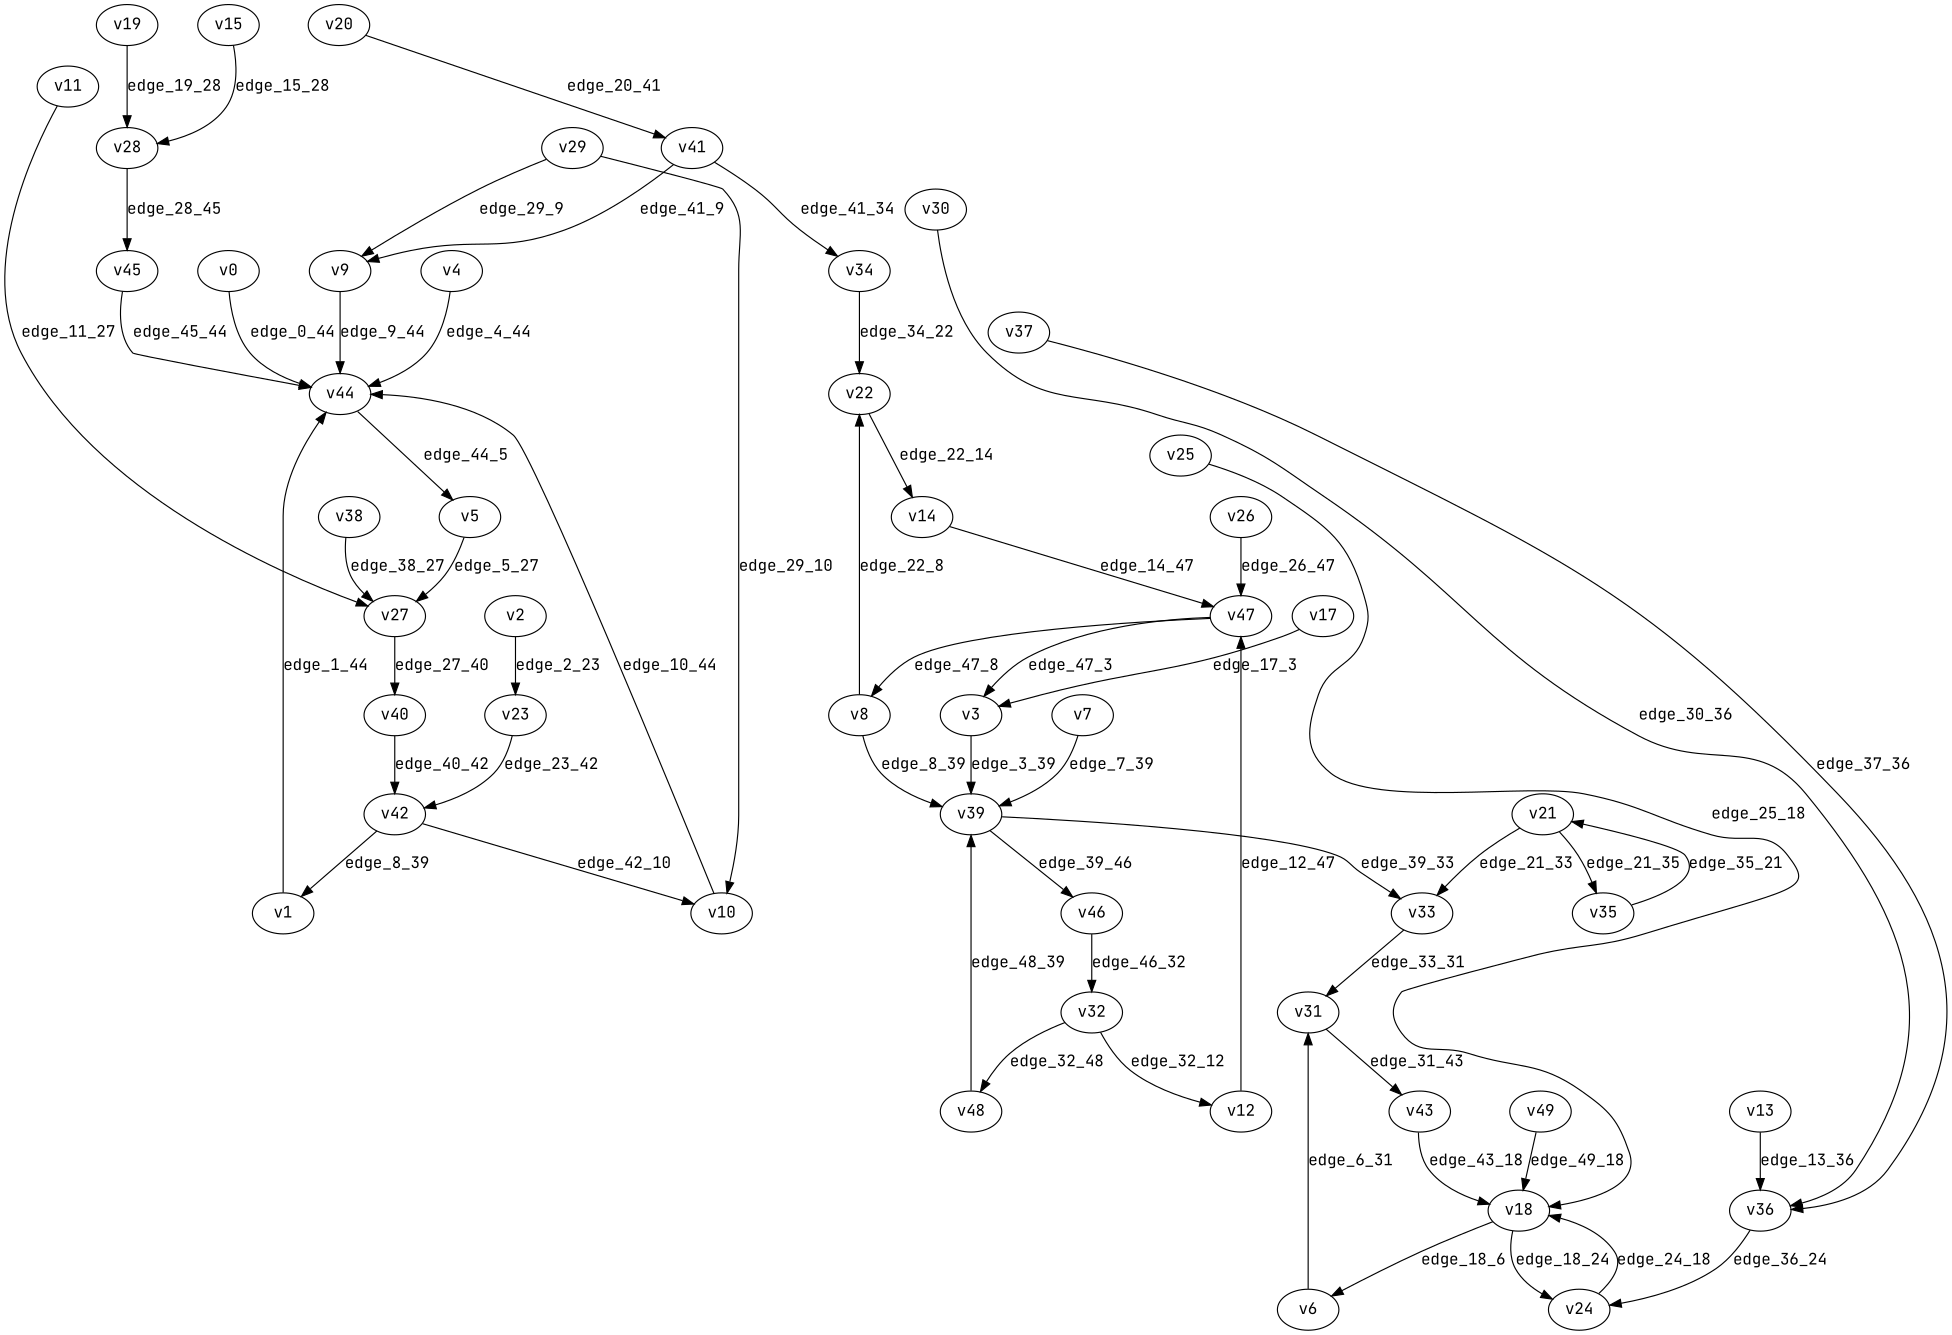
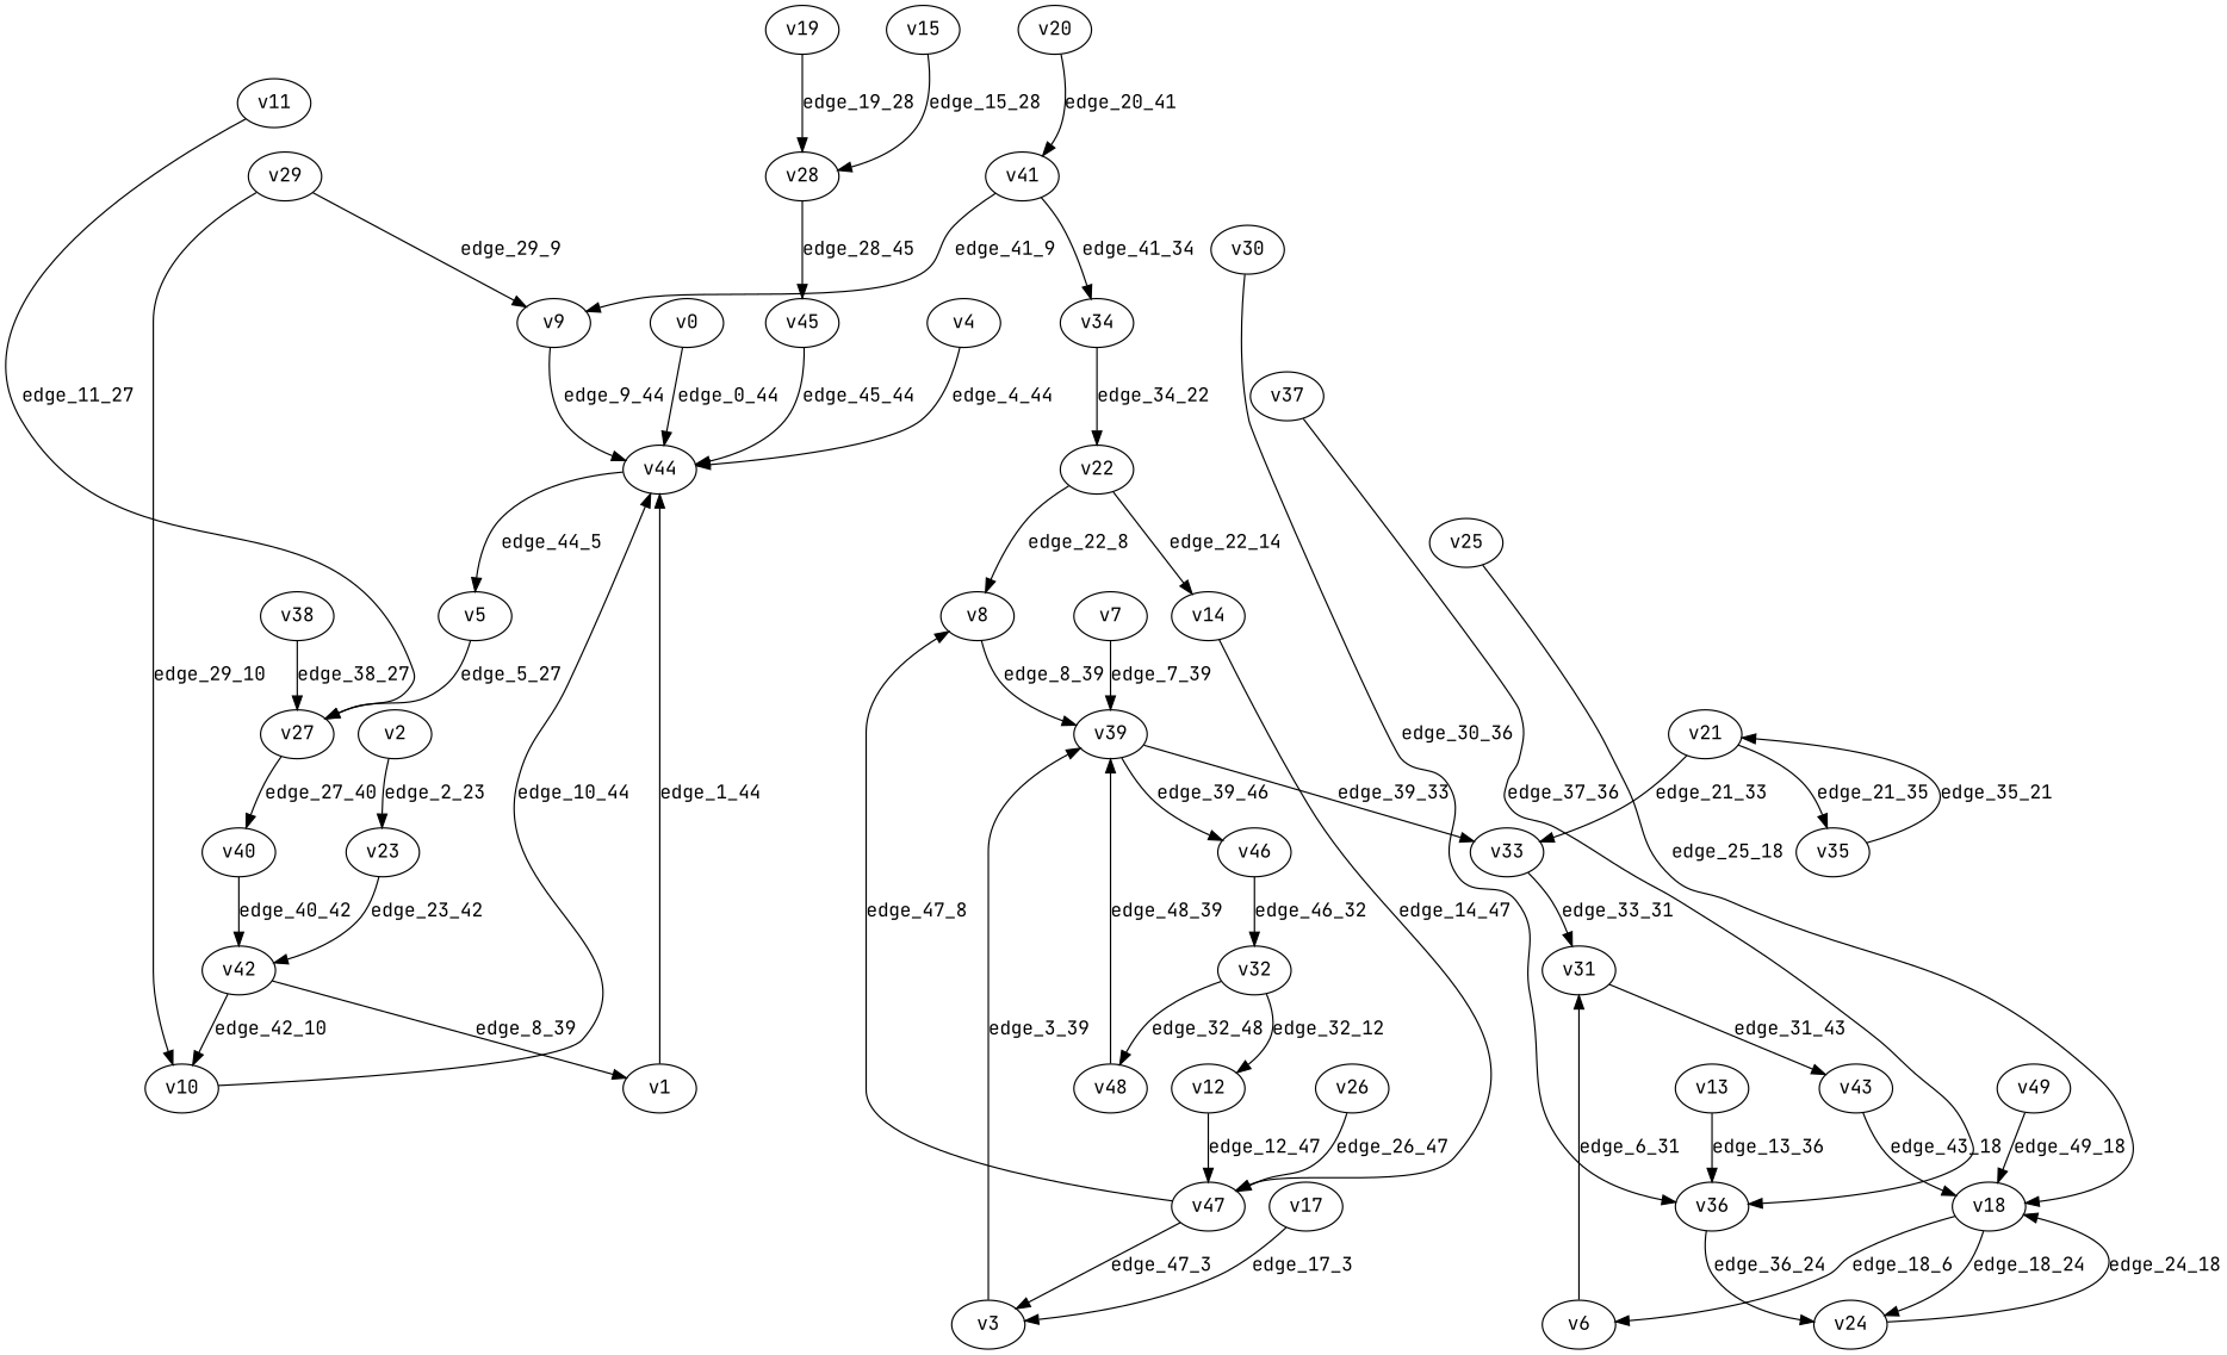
  digraph {
    fontname="JetBrains Mono"
    node [fontname="JetBrains Mono" player=1]
    edge [fontname="JetBrains Mono"]
    v44 [player=-1]
    v0
    v5
    v1 [player=0]
    v2 [player=-1]
    v23 [player=0]
    v42 [player=-1]
    v3 [player=0]
    v39 [player=-1]
    v33
    v46
    v4
    v27 [player=-1]
    v40
    v6 [player=0]
    v31 [player=-1]
    v43
    v7
    v8
    v9 [player=0]
    v10
    v11
    v12 [player=0]
    v47 [player=-1]
    v13 [player=0]
    v36 [player=-1]
    v24 [player=0]
    v14
    v28 [player=-1]
    v15
    v45
    v17 [player=-1]
    v18 [player=-1]
    v19 [player=0]
    v41 [player=-1]
    v20
    v34 [player=0]
    v21 [player=-1]
    v35 [player=0]
    v22 [player=-1]
    v25 [player=0]
    v26 [player=0]
    v29 [player=-1]
    v30
    v32 [player=-1]
    v48 [player=0]
    v37 [player=0]
    v38
    v49 [player=0]
    v44 -> v5 [label=edge_44_5 probability=1.000000]
    v0 -> v44 [discount=0.154460 label=edge_0_44 weight=1.851382]
    v5 -> v27 [discount=0.495308 label=edge_5_27 weight=5.956094]
    v1 -> v44 [discount=0.129570 label=edge_1_44 weight=3.393874]
    v2 -> v23 [label=edge_2_23 probability=1.000000]
    v23 -> v42 [discount=0.490310 label=edge_23_42 weight=-6.817008]
    v42 -> v1 [label=edge_8_39 probability=0.579219]
    v42 -> v10 [label=edge_42_10 probability=0.420781]
    v3 -> v39 [discount=0.465155 label=edge_3_39 weight=9.521111]
    v39 -> v33 [label=edge_39_33 probability=0.475779]
    v39 -> v46 [label=edge_39_46 probability=0.524221]
    v33 -> v31 [discount=0.120789 label=edge_33_31 weight=-4.117141]
    v46 -> v32 [discount=0.531891 label=edge_46_32 weight=5.450862]
    v4 -> v44 [discount=0.168020 label=edge_4_44 weight=1.129748]
    v27 -> v40 [label=edge_27_40 probability=1.000000]
    v40 -> v42 [discount=0.161451 label=edge_40_42 weight=6.407787]
    v6 -> v31 [discount=0.824241 label=edge_6_31 weight=7.037683]
    v31 -> v43 [label=edge_31_43 probability=1.000000]
    v43 -> v18 [discount=0.709809 label=edge_43_18 weight=3.057827]
    v7 -> v39 [discount=0.456589 label=edge_7_39 weight=2.270258]
    v8 -> v39 [discount=0.164463 label=edge_8_39 weight=2.499698]
    v9 -> v44 [discount=0.830092 label=edge_9_44 weight=3.831779]
    v10 -> v44 [discount=0.819454 label=edge_10_44 weight=-4.662965]
    v11 -> v27 [discount=0.460916 label=edge_11_27 weight=-3.197681]
    v12 -> v47 [discount=0.215227 label=edge_12_47 weight=7.315516]
    v47 -> v3 [label=edge_47_3 probability=0.519552]
    v47 -> v8 [label=edge_47_8 probability=0.480448]
    v13 -> v36 [discount=0.244837 label=edge_13_36 weight=1.159398]
    v36 -> v24 [label=edge_36_24 probability=1.000000]
    v24 -> v18 [discount=0.239003 label=edge_24_18 weight=-9.075951]
    v14 -> v47 [discount=0.768927 label=edge_14_47 weight=-6.734376]
    v28 -> v45 [label=edge_28_45 probability=1.000000]
    v15 -> v28 [discount=0.800103 label=edge_15_28 weight=-9.701525]
    v45 -> v44 [discount=0.837853 label=edge_45_44 weight=-7.441852]
    v17 -> v3 [label=edge_17_3 probability=1.000000]
    v18 -> v6 [label=edge_18_6 probability=0.423063]
    v18 -> v24 [label=edge_18_24 probability=0.576937]
    v19 -> v28 [discount=0.621305 label=edge_19_28 weight=7.309541]
    v41 -> v9 [label=edge_41_9 probability=0.618621]
    v41 -> v34 [label=edge_41_34 probability=0.381379]
    v20 -> v41 [discount=0.774522 label=edge_20_41 weight=-0.759032]
    v34 -> v22 [discount=0.155201 label=edge_34_22 weight=6.894106]
    v21 -> v33 [label=edge_21_33 probability=0.333361]
    v21 -> v35 [label=edge_21_35 probability=0.666639]
    v35 -> v21 [discount=0.391312 label=edge_35_21 weight=-8.208909]
-   v8 -> v22 [label=edge_22_8 probability=0.561957]
+   v22 -> v8 [label=edge_22_8 probability=0.561957]
    v22 -> v14 [label=edge_22_14 probability=0.438043]
    v25 -> v18 [discount=0.843565 label=edge_25_18 weight=-9.113915]
    v26 -> v47 [discount=0.265307 label=edge_26_47 weight=3.351402]
    v29 -> v9 [label=edge_29_9 probability=0.594399]
    v29 -> v10 [label=edge_29_10 probability=0.405601]
    v30 -> v36 [discount=0.891257 label=edge_30_36 weight=-8.686987]
    v32 -> v12 [label=edge_32_12 probability=0.445605]
    v32 -> v48 [label=edge_32_48 probability=0.554395]
    v48 -> v39 [discount=0.821912 label=edge_48_39 weight=9.745521]
    v37 -> v36 [discount=0.556291 label=edge_37_36 weight=-4.617702]
    v38 -> v27 [discount=0.707772 label=edge_38_27 weight=5.959815]
    v49 -> v18 [discount=0.628150 label=edge_49_18 weight=4.212925]
  }
